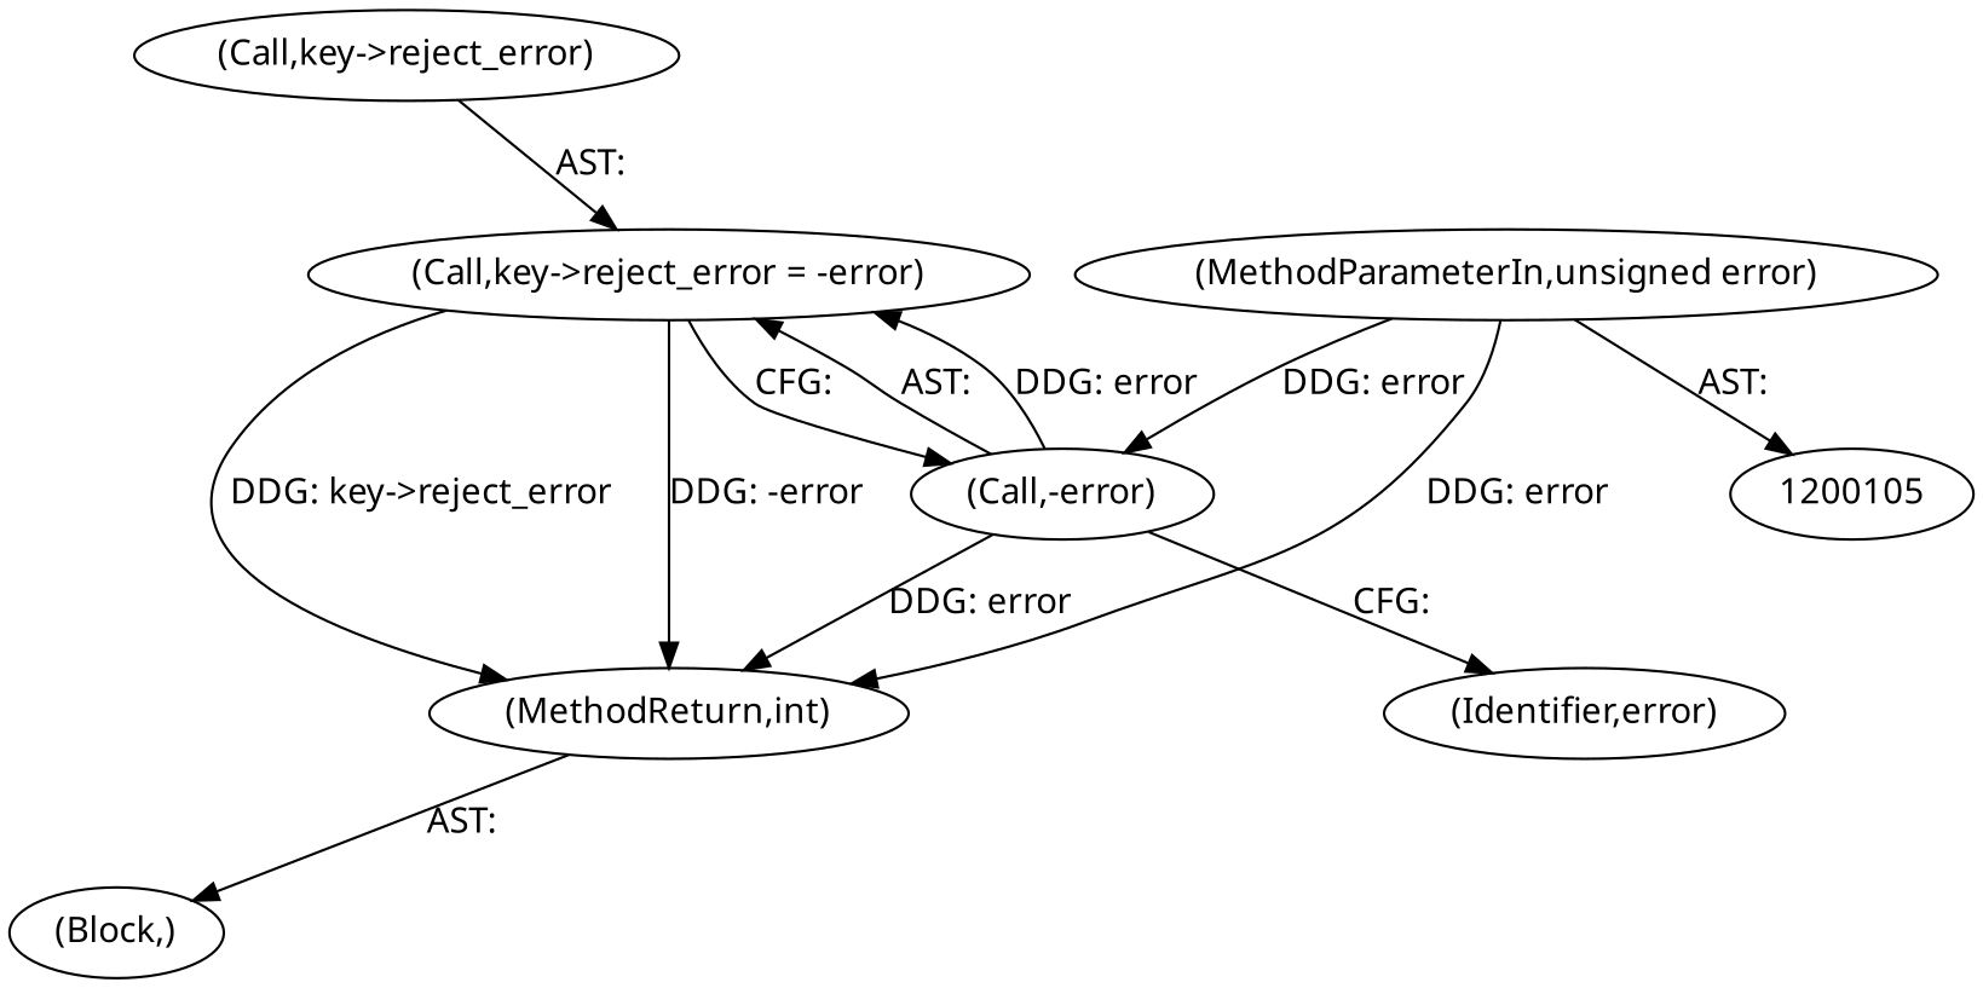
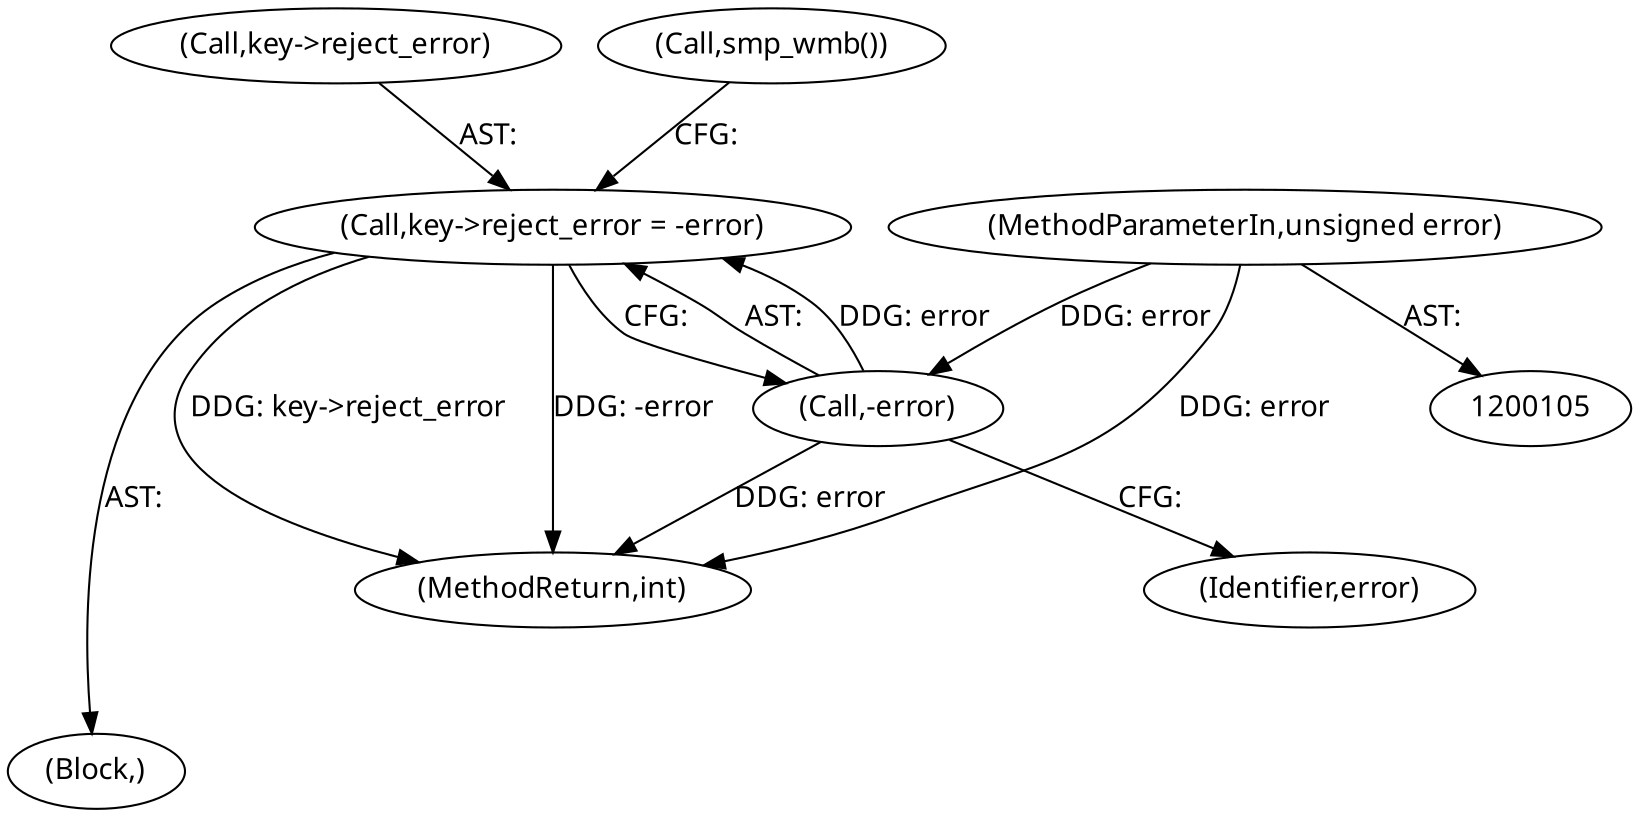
  digraph {
    fontname="Noto Sans"
    node [fontname="Noto Sans"]
    edge [fontname="Noto Sans"]
    n1 [label="(Call,key->reject_error = -error)"]
    n2 [label="(Call,-error)"]
    n3 [label="(MethodReturn,int)"]
    n4 [label="(Block,)"]
    n5 [label="(Identifier,error)"]
    n6 [label="(MethodParameterIn,unsigned error)"]
    n7 [label=1200105]
    n8 [label="(Call,key->reject_error)"]
+   n9 [label="(Call,smp_wmb())"]
    n1 -> n2 [label="CFG: "]
    n1 -> n3 [label="DDG: key->reject_error"]
    n1 -> n3 [label="DDG: -error"]
-   n3 -> n4 [label="AST: "]
+   n1 -> n4 [label="AST: "]
    n2 -> n1 [label="AST: "]
    n2 -> n1 [label="DDG: error"]
    n2 -> n3 [label="DDG: error"]
    n2 -> n5 [label="CFG: "]
    n6 -> n2 [label="DDG: error"]
    n6 -> n3 [label="DDG: error"]
    n6 -> n7 [label="AST: "]
    n8 -> n1 [label="AST: "]
+   n9 -> n1 [label="CFG: "]
  }
